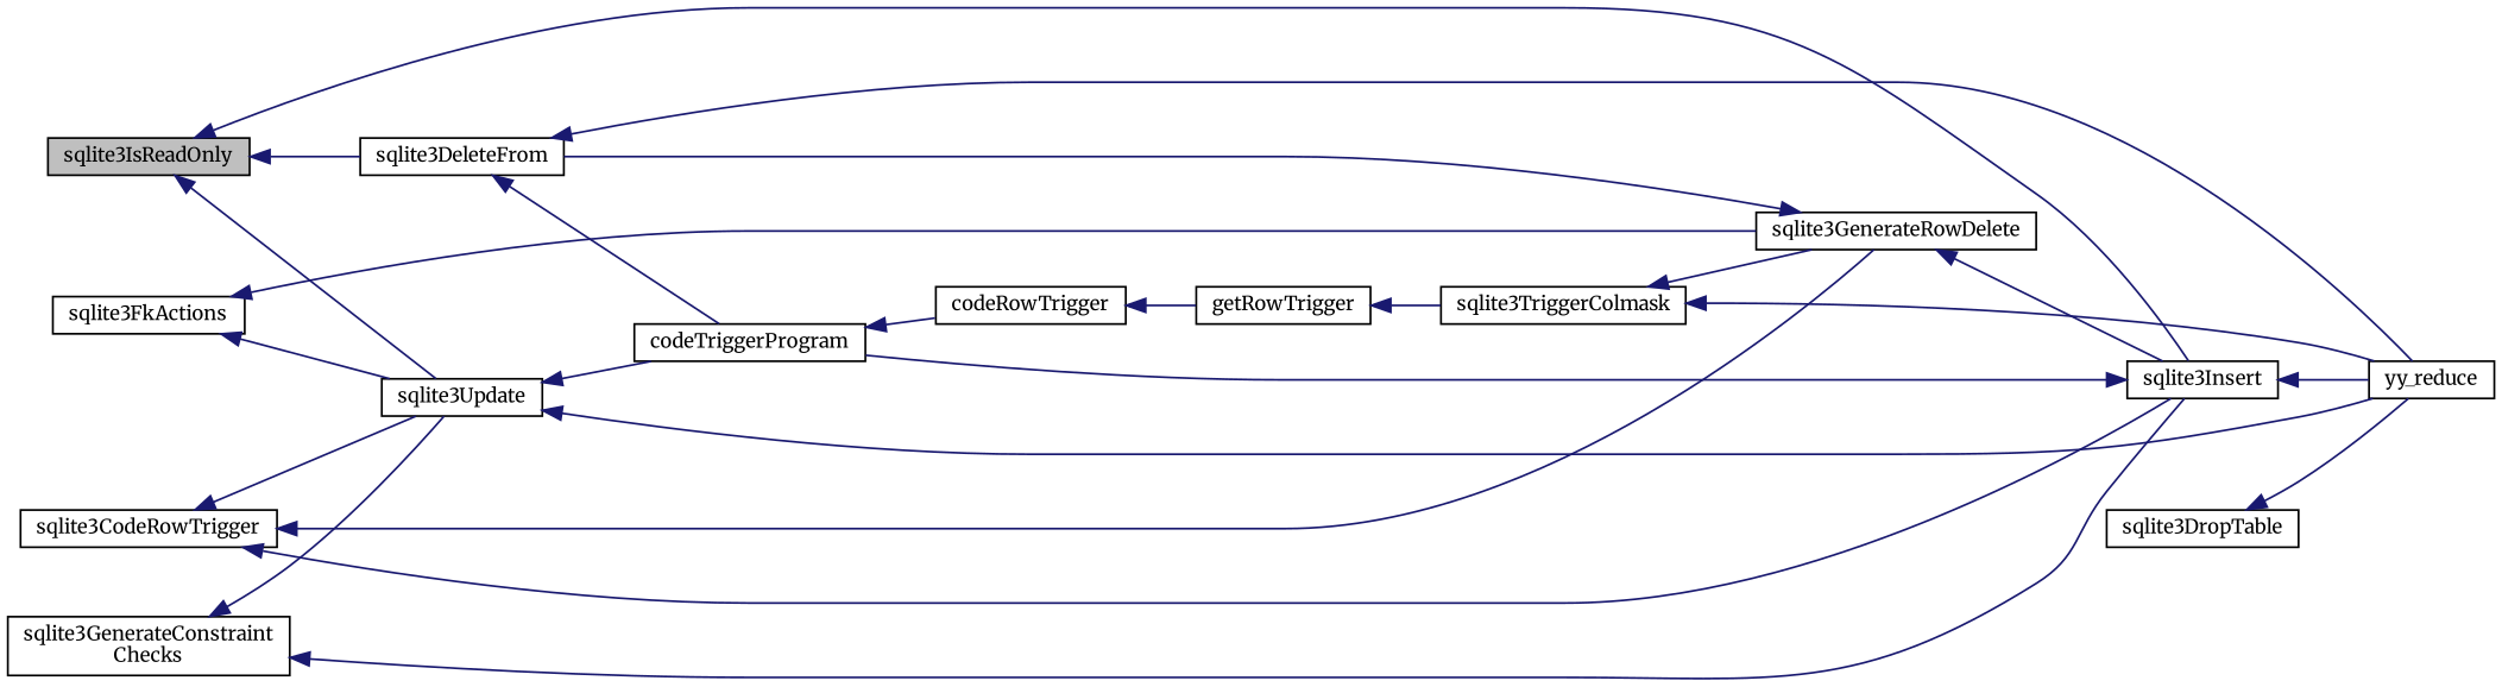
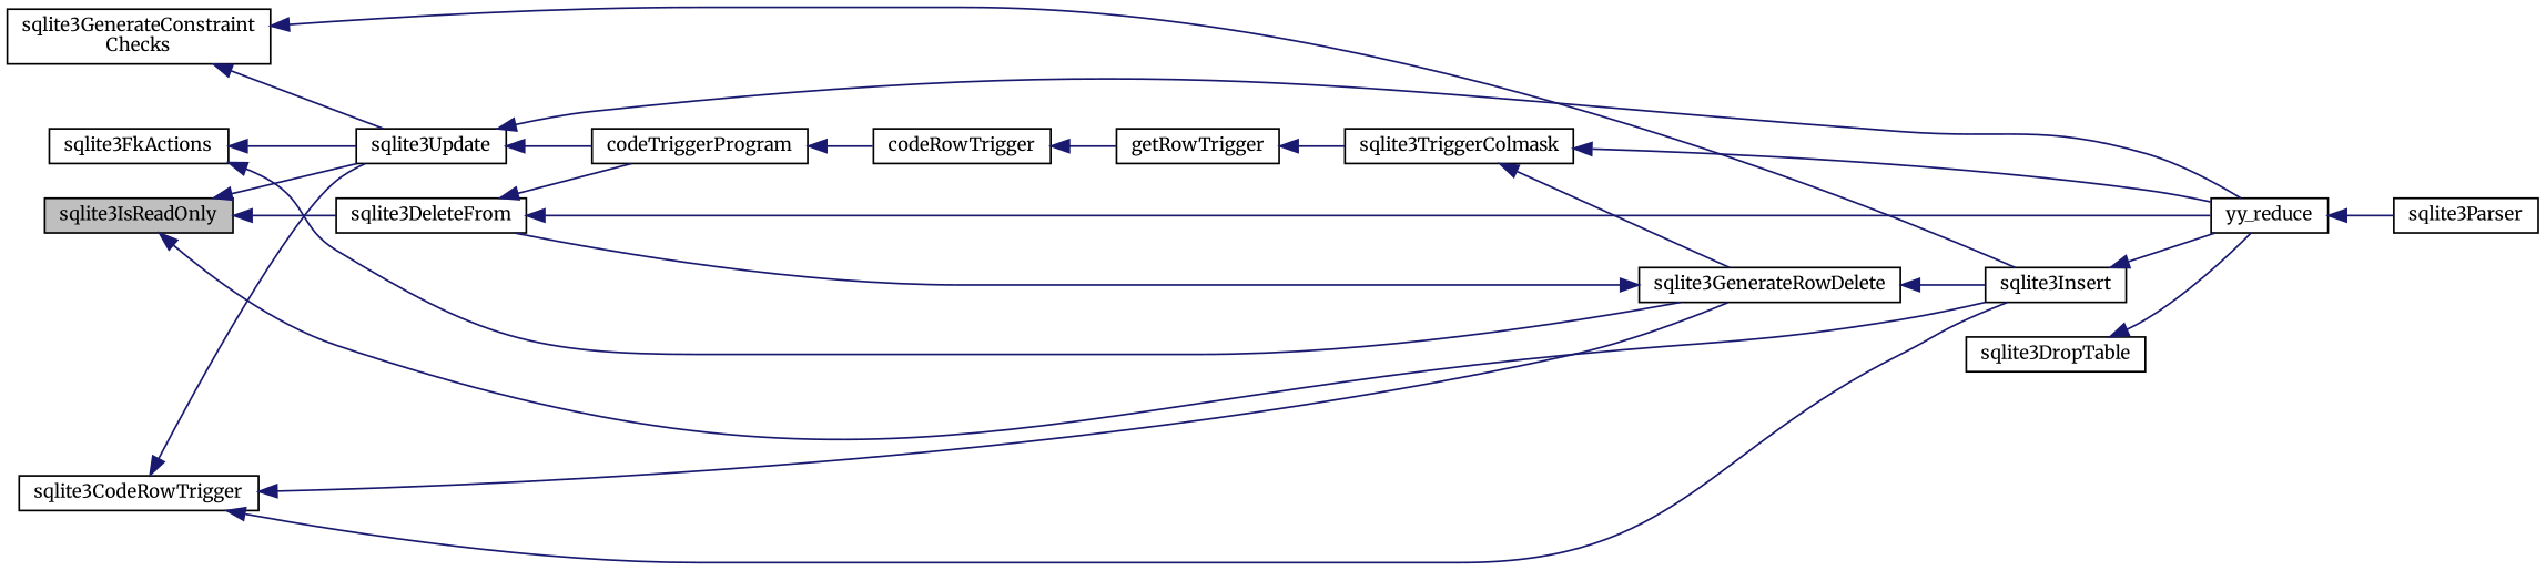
  digraph {
    fontname=Merriweather
    rankdir=LR
    node [color=black fillcolor=white fontname=Merriweather fontsize=10 shape=record style=filled]
    edge [color=midnightblue dir=back fontname=Merriweather fontsize=10 labelfontname=FreeSans labelfontsize=10 style=solid]
    n1 [fillcolor=grey75 fontcolor=black height=0.2 label=sqlite3IsReadOnly width=0.4]
    n2 [height=0.2 label=sqlite3DeleteFrom width=0.4]
    n3 [height=0.2 label=sqlite3Insert width=0.4]
    n4 [height=0.2 label=sqlite3Update width=0.4]
    n5 [height=0.2 label=yy_reduce width=0.4]
    n6 [height=0.2 label=codeTriggerProgram width=0.4]
+   n7 [height=0.2 label=sqlite3Parser width=0.4]
    n8 [height=0.2 label=codeRowTrigger width=0.4]
    n9 [height=0.2 label=sqlite3DropTable width=0.4]
    n10 [height=0.2 label=getRowTrigger width=0.4]
    n11 [height=0.2 label=sqlite3TriggerColmask width=0.4]
    n12 [height=0.2 label=sqlite3GenerateRowDelete width=0.4]
    n13 [height=0.2 label=sqlite3FkActions width=0.4]
    n14 [height=0.2 label=sqlite3CodeRowTrigger width=0.4]
    n15 [height=0.2 label="sqlite3GenerateConstraint\lChecks" width=0.4]
    n1 -> n2
    n1 -> n3
    n1 -> n4
    n2 -> n5
    n2 -> n6
    n3 -> n5
-   n3 -> n6
    n4 -> n5
    n4 -> n6
+   n5 -> n7
    n6 -> n8
    n8 -> n10
    n9 -> n5
    n10 -> n11
    n11 -> n5
    n11 -> n12
    n12 -> n2
    n12 -> n3
    n13 -> n4
    n13 -> n12
    n14 -> n3
    n14 -> n4
    n14 -> n12
    n15 -> n3
    n15 -> n4
  }
